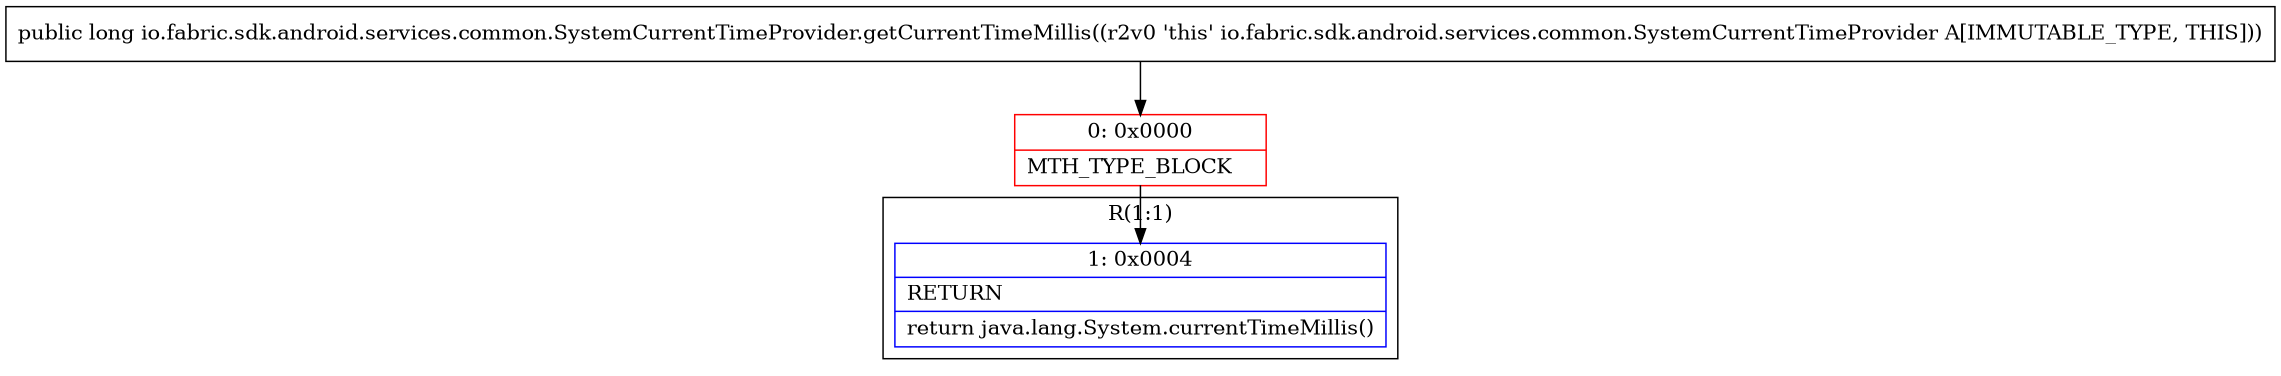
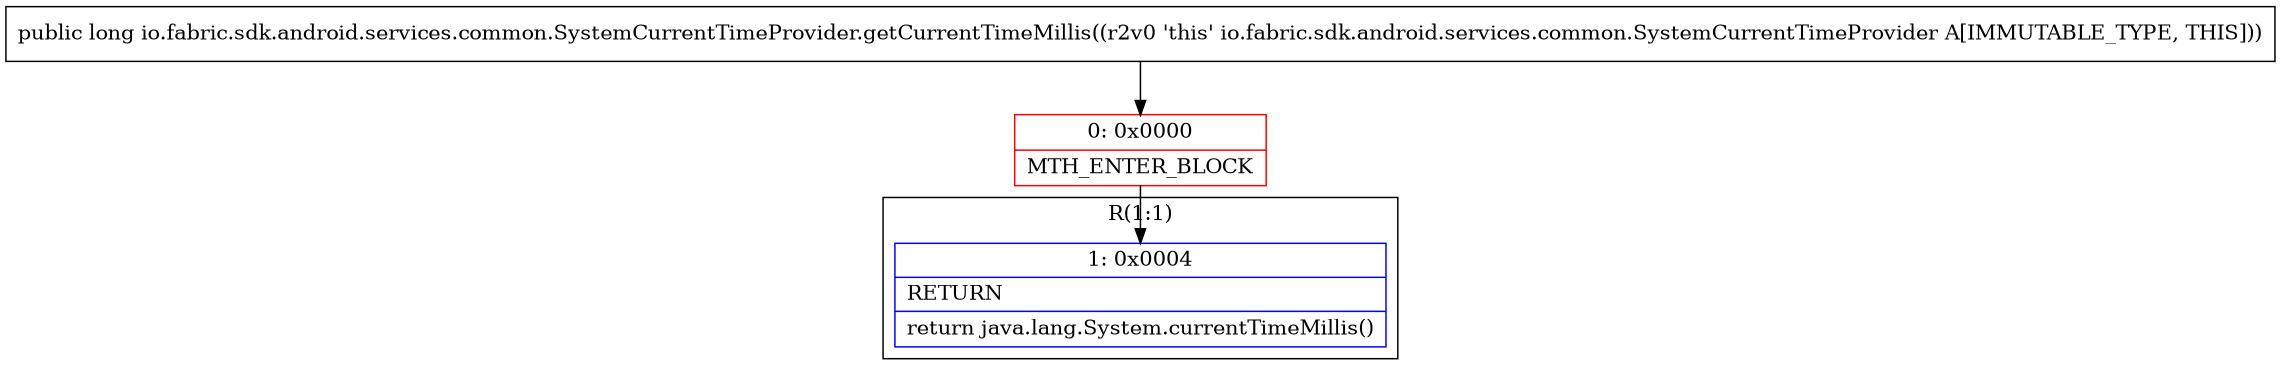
  digraph {
    node [shape=record]
    n1 [color=blue label="{1\:\ 0x0004|RETURN\l|return java.lang.System.currentTimeMillis()\l}"]
-   n2 [color=red label="{0\:\ 0x0000|MTH_TYPE_BLOCK\l}"]
+   n2 [color=red label="{0\:\ 0x0000|MTH_ENTER_BLOCK\l}"]
    n3 [label="{public long io.fabric.sdk.android.services.common.SystemCurrentTimeProvider.getCurrentTimeMillis((r2v0 'this' io.fabric.sdk.android.services.common.SystemCurrentTimeProvider A[IMMUTABLE_TYPE, THIS])) }"]
    subgraph cluster_1 {
      label="R(1:1)"
      n1
    }
    n2 -> n1
    n3 -> n2
  }
